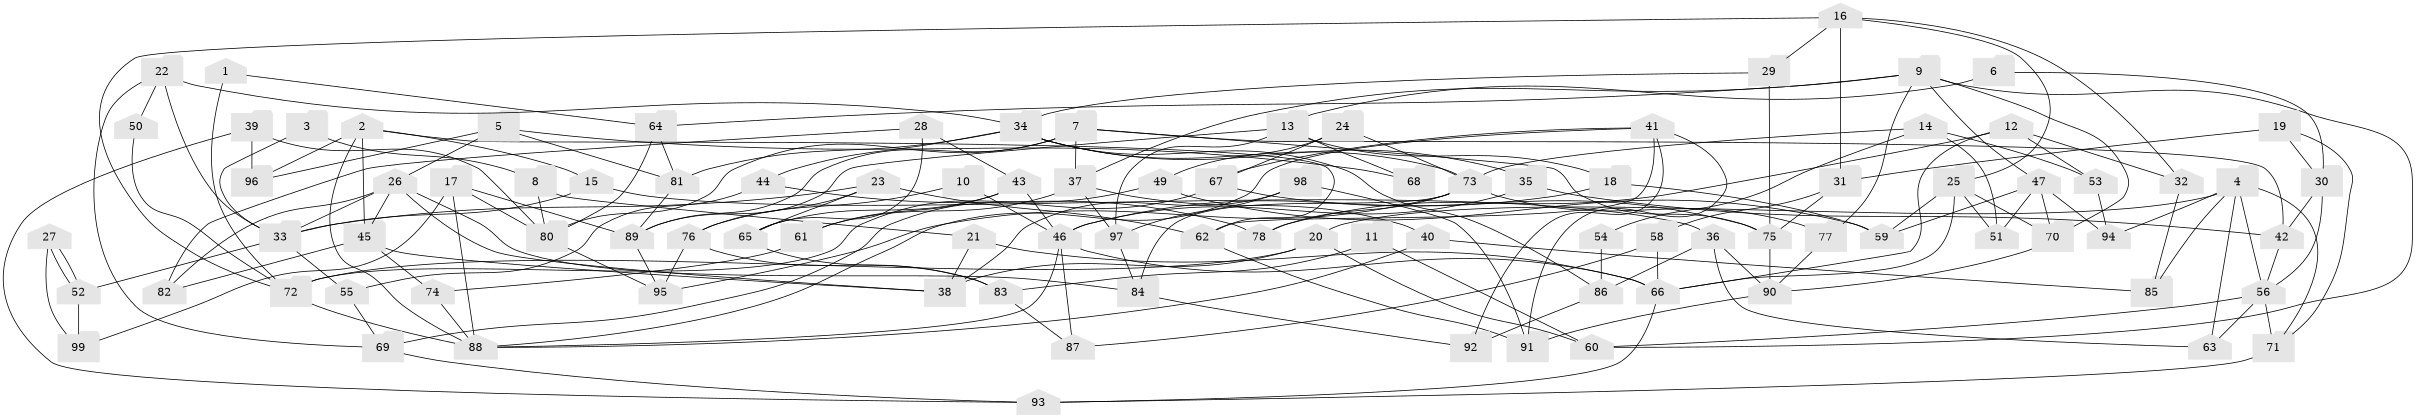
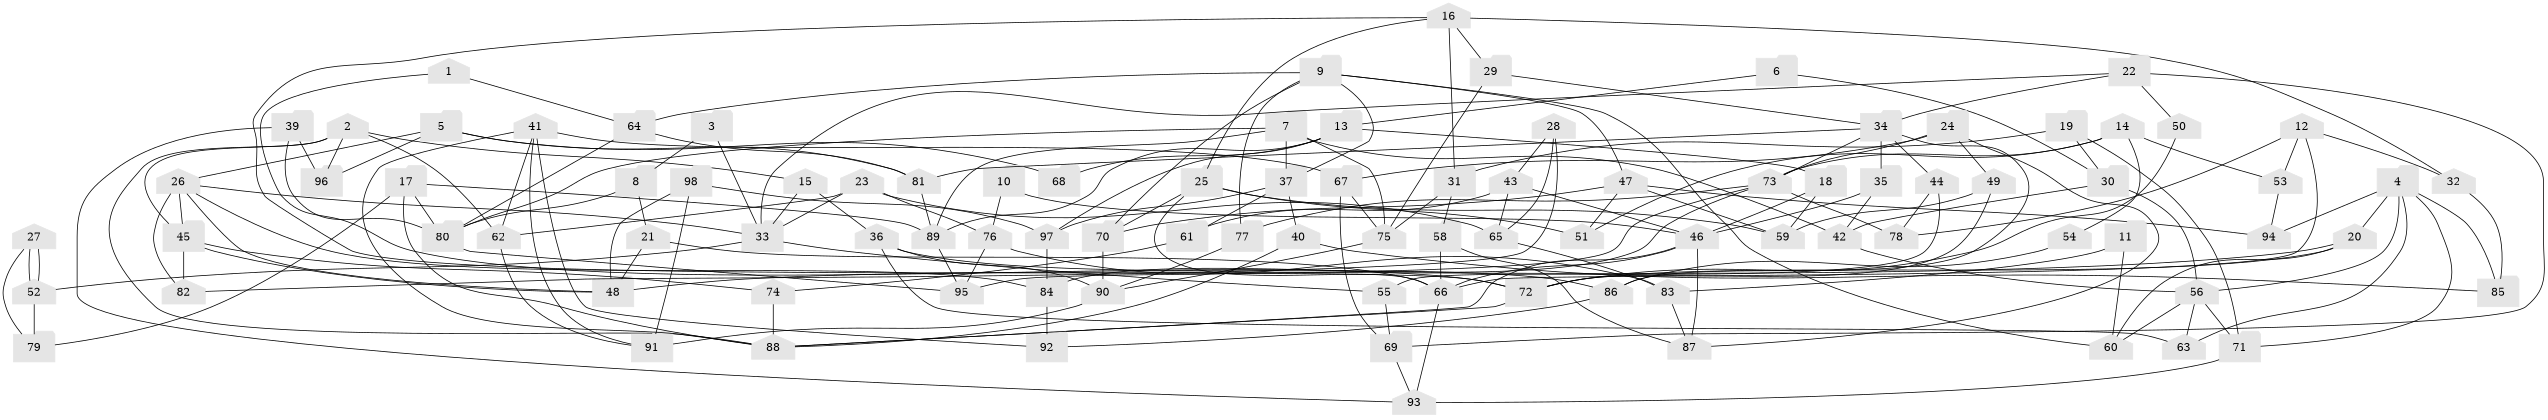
  graph {
    node [color=gray90 shape=house style=filled]
    64 [shape=folder]
    1
    72 [shape=folder]
    81
    80 [shape=folder]
    88
    2
    15
    45 [shape=folder]
    62
    96 [shape=folder]
    33 [shape=folder]
    36
-   48 [shape=folder label=38]
+   48 [shape=folder]
    82
    74
    91 [shape=folder]
    3 [shape=folder]
    8 [shape=folder]
    21
    52
    55
    4 [shape=folder]
    20
    56
    63
    71 [shape=folder]
    85 [shape=folder]
    94
    60
    93
    5 [shape=folder]
    26
    68 [shape=folder]
    84 [shape=folder]
    89
    6 [shape=folder]
    13 [shape=folder]
    30 [shape=folder]
    18 [shape=folder]
    n41 [label=97]
    42
    7 [shape=folder]
    37 [shape=folder]
    75
    40
    61 [shape=folder]
    90
    95
    66
    9 [shape=folder]
    47
    70 [shape=folder]
    77 [shape=folder]
    51
    59
-   79 [shape=folder label=99]
+   79 [shape=folder]
    10 [shape=folder]
    46
    76
    87
    83
    11 [shape=folder]
    12
    32
    53
    78
    14
    54
    73
    86
    16
    25 [shape=folder]
    29 [shape=folder]
    31 [shape=folder]
    34 [shape=folder]
    58 [shape=folder]
    17 [shape=folder]
    19 [shape=folder]
    22 [shape=folder]
    50
    69 [shape=folder]
    35 [shape=folder]
    44
    23
    65
    24 [shape=folder]
    49
    67 [shape=folder]
    92 [shape=folder]
    27
    28
    43
    n94 [label=98 shape=folder]
    39 [shape=folder]
    41
    64 -- 81
    64 -- 80
    1 -- 64
    1 -- 72
    72 -- 88
    81 -- 89
    80 -- 95
    2 -- 88
    2 -- 15
    2 -- 45
    2 -- 62
    2 -- 96
    15 -- 33
    15 -- 36
    45 -- 48
    45 -- 82
    45 -- 74
    62 -- 91
    33 -- 52
    33 -- 55
    36 -- 63
    36 -- 90
    36 -- 86
    74 -- 88
    3 -- 33
    3 -- 8
    8 -- 80
    8 -- 21
    21 -- 48
    21 -- 66
    52 -- 79
    55 -- 69
    4 -- 20
    4 -- 56
    4 -- 63
    4 -- 71
    4 -- 85
    4 -- 94
    20 -- 72
    20 -- 48
    20 -- 60
    56 -- 63
    56 -- 71
    56 -- 60
    71 -- 93
    5 -- 81
    5 -- 96
    5 -- 26
    5 -- 68
    26 -- 45
    26 -- 33
    26 -- 48
    26 -- 82
    26 -- 84
    84 -- 92
    89 -- 95
    6 -- 13
    6 -- 30
    13 -- 68
    13 -- 89
    13 -- 18
    13 -- n41
    30 -- 56
    30 -- 42
    18 -- 59
    18 -- 46
    n41 -- 84
    42 -- 56
    7 -- 80
    7 -- 89
    7 -- 42
    7 -- 37
    7 -- 75
    37 -- n41
    37 -- 40
    37 -- 61
    75 -- 90
    40 -- 88
    40 -- 85
    61 -- 74
    90 -- 91
    66 -- 93
    9 -- 64
    9 -- 60
    9 -- 37
    9 -- 47
    9 -- 70
    9 -- 77
    47 -- 94
    47 -- 70
    47 -- 51
    47 -- 59
    70 -- 90
    77 -- 90
    10 -- 46
    10 -- 76
    46 -- 88
    46 -- 66
    46 -- 87
    76 -- 95
    76 -- 83
    83 -- 87
    11 -- 60
    11 -- 83
    12 -- 66
    12 -- 32
    12 -- 53
    12 -- 78
    32 -- 85
    53 -- 94
    14 -- 51
    14 -- 53
    14 -- 54
    14 -- 73
    54 -- 86
    73 -- 84
    73 -- 95
    73 -- 77
    73 -- 78
    86 -- 92
    16 -- 72
    16 -- 32
    16 -- 25
    16 -- 29
    16 -- 31
    25 -- 66
    25 -- 70
    25 -- 51
    25 -- 59
    29 -- 75
    29 -- 34
    31 -- 75
    31 -- 58
    34 -- 81
    34 -- 73
    34 -- 86
    34 -- 35
    34 -- 44
    58 -- 66
    58 -- 87
    17 -- 80
    17 -- 88
    17 -- 89
    17 -- 79
    19 -- 71
    19 -- 30
    19 -- 31
    22 -- 33
    22 -- 34
    22 -- 50
    22 -- 69
    50 -- 72
    69 -- 93
    35 -- 42
    35 -- 46
    44 -- 55
    44 -- 78
    23 -- 62
    23 -- 33
    23 -- 76
    23 -- 65
    65 -- 83
+   24 -- 87
    24 -- 73
    24 -- 49
    24 -- 67
    49 -- 72
    49 -- 59
    67 -- 75
    67 -- 69
    27 -- 52
    27 -- 52
    27 -- 79
    28 -- 82
    28 -- 65
    28 -- 43
    43 -- 61
    43 -- 46
    43 -- 65
    n94 -- 48
    n94 -- 91
    n94 -- n41
    39 -- 80
    39 -- 96
    39 -- 93
    41 -- 88
    41 -- 62
    41 -- 91
    41 -- 67
    41 -- 92
  }
